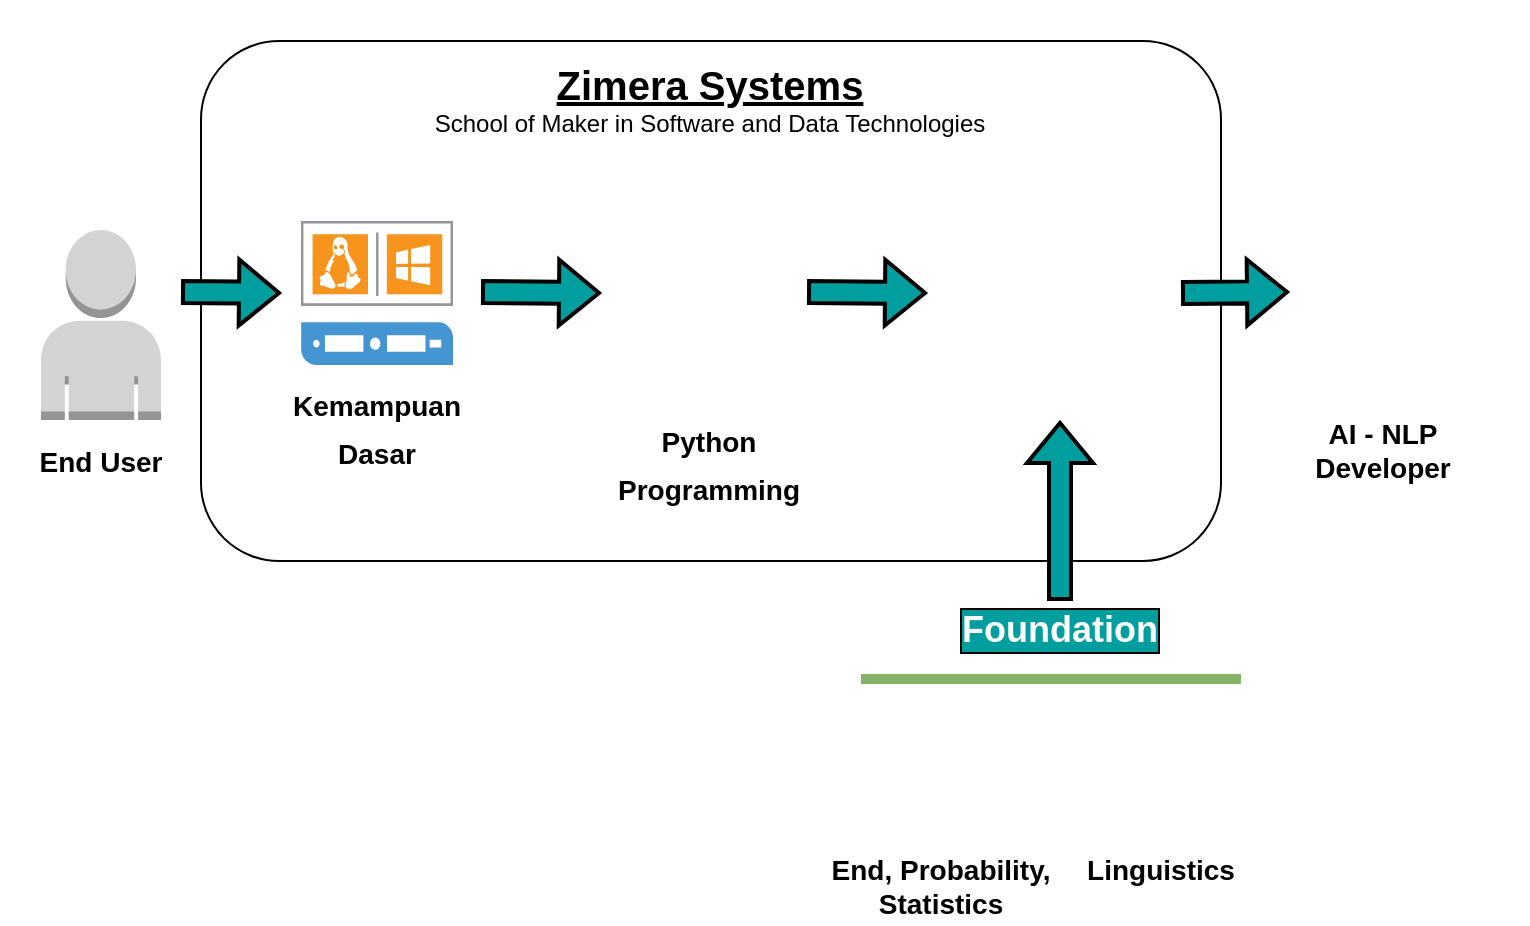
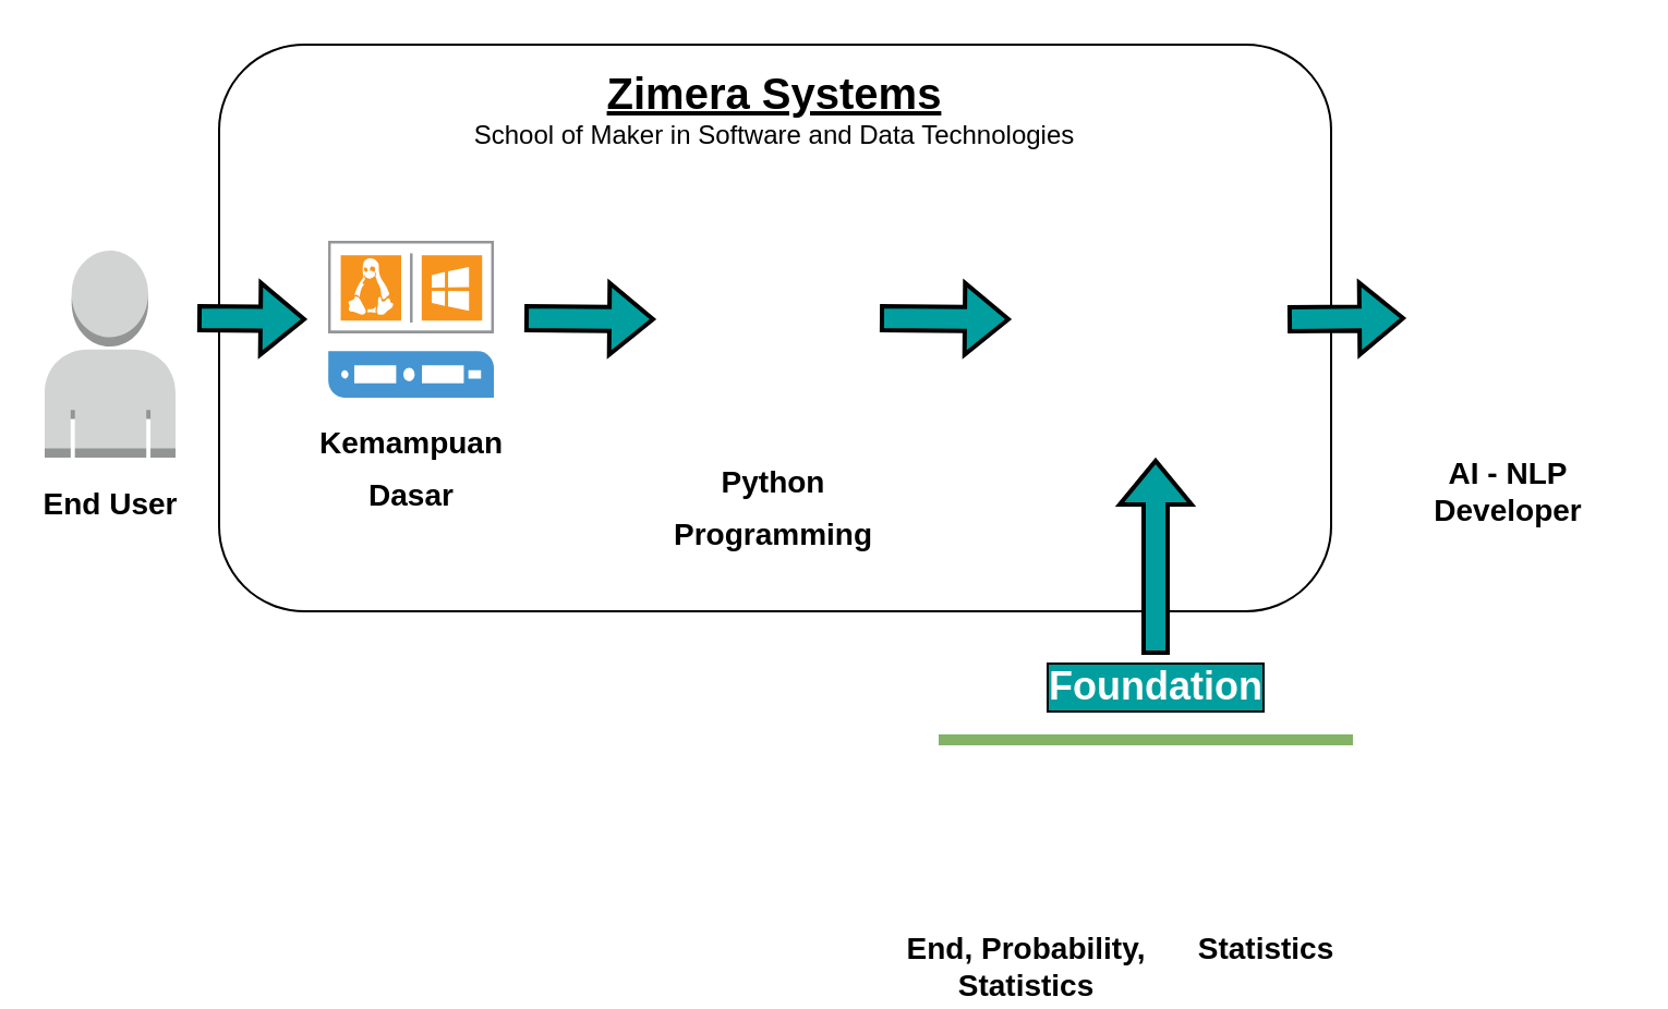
  <mxCell id="0" />
  <mxCell id="1" parent="0" />
  <mxCell id="2" value="&lt;b&gt;&lt;font style=&quot;font-size: 20px&quot;&gt;&lt;u&gt;Zimera Systems&lt;/u&gt;&lt;/font&gt;&lt;br&gt;&lt;/b&gt;School of Maker in Software and Data Technologies&lt;br&gt;&lt;br&gt;&lt;br&gt;&lt;br&gt;&lt;br&gt;&lt;br&gt;&lt;br&gt;&lt;br&gt;&lt;br&gt;&lt;br&gt;&lt;br&gt;&lt;br&gt;&lt;br&gt;&lt;br&gt;&lt;br&gt;" style="rounded=1;whiteSpace=wrap;html=1;" parent="1" vertex="1"><mxGeometry x="100" y="20" width="510" height="260" as="geometry" /></mxCell>
  <mxCell id="3" value="&lt;font style=&quot;font-size: 14px&quot;&gt;&lt;b&gt;End User&lt;/b&gt;&lt;/font&gt;" style="outlineConnect=0;dashed=0;verticalLabelPosition=bottom;verticalAlign=top;align=center;html=1;shape=mxgraph.aws3.user;fillColor=#D2D3D3;gradientColor=none;fontSize=20;" parent="1" vertex="1"><mxGeometry x="20" y="114.5" width="60" height="95" as="geometry" /></mxCell>
  <mxCell id="4" value="&lt;b style=&quot;font-size: 14px&quot;&gt;Kemampuan&lt;br&gt;Dasar&lt;/b&gt;" style="shadow=0;dashed=0;html=1;strokeColor=none;fillColor=#4495D1;labelPosition=center;verticalLabelPosition=bottom;verticalAlign=top;align=center;outlineConnect=0;shape=mxgraph.veeam.windows_linux_server;fontSize=20;" parent="1" vertex="1"><mxGeometry x="150" y="110" width="76" height="72" as="geometry" /></mxCell>
  <mxCell id="5" value="&lt;font style=&quot;font-size: 14px&quot;&gt;&lt;b&gt;Python &lt;br&gt;Programming&lt;/b&gt;&lt;/font&gt;" style="shape=image;html=1;verticalAlign=top;verticalLabelPosition=bottom;labelBackgroundColor=#ffffff;imageAspect=0;aspect=fixed;image=https://cdn4.iconfinder.com/data/icons/logos-and-brands/512/267_Python_logo-128.png;fontSize=20;" parent="1" vertex="1"><mxGeometry x="304" y="100.5" width="99" height="99" as="geometry" /></mxCell>
  <mxCell id="6" value="" style="shape=flexArrow;endArrow=classic;html=1;rounded=0;fontSize=20;strokeWidth=2;fillColor=#009E9E;" parent="1" edge="1"><mxGeometry width="50" height="50" relative="1" as="geometry"><mxPoint x="90" y="145.5" as="sourcePoint" /><mxPoint x="140" y="146" as="targetPoint" /></mxGeometry></mxCell>
  <mxCell id="7" value="" style="shape=flexArrow;endArrow=classic;html=1;rounded=0;fontSize=20;strokeWidth=2;fillColor=#009E9E;" parent="1" edge="1"><mxGeometry width="50" height="50" relative="1" as="geometry"><mxPoint x="240" y="145.5" as="sourcePoint" /><mxPoint x="300" y="146" as="targetPoint" /></mxGeometry></mxCell>
  <mxCell id="8" value="" style="shape=flexArrow;endArrow=classic;html=1;rounded=0;fontSize=20;strokeWidth=2;fillColor=#009E9E;" parent="1" edge="1"><mxGeometry width="50" height="50" relative="1" as="geometry"><mxPoint x="590" y="146" as="sourcePoint" /><mxPoint x="644" y="145.5" as="targetPoint" /></mxGeometry></mxCell>
  <mxCell id="9" value="" style="shape=flexArrow;endArrow=classic;html=1;rounded=0;fontSize=20;strokeWidth=2;fillColor=#009E9E;" parent="1" edge="1"><mxGeometry width="50" height="50" relative="1" as="geometry"><mxPoint x="403" y="145.5" as="sourcePoint" /><mxPoint x="463" y="146" as="targetPoint" /></mxGeometry></mxCell>
  <mxCell id="10" value="" style="shape=image;verticalLabelPosition=bottom;labelBackgroundColor=#ffffff;verticalAlign=top;aspect=fixed;imageAspect=0;image=https://upload.wikimedia.org/wikipedia/commons/thumb/8/88/SpaCy_logo.svg/1200px-SpaCy_logo.svg.png;" parent="1" vertex="1"><mxGeometry x="480" y="169.73" width="100" height="35.77" as="geometry" /></mxCell>
  <mxCell id="11" value="" style="shape=image;verticalLabelPosition=bottom;labelBackgroundColor=#ffffff;verticalAlign=top;aspect=fixed;imageAspect=0;image=https://textacy.readthedocs.io/en/latest/_static/textacy_logo.png;" parent="1" vertex="1"><mxGeometry x="470" y="100.5" width="120" height="77.54" as="geometry" /></mxCell>
- <mxCell id="12" value="&lt;font style=&quot;font-size: 14px&quot;&gt;&lt;b&gt;Linguistics&lt;/b&gt;&lt;/font&gt;" style="shape=image;html=1;verticalAlign=top;verticalLabelPosition=bottom;labelBackgroundColor=#ffffff;imageAspect=0;aspect=fixed;image=https://cdn2.iconfinder.com/data/icons/new-year-resolutions/64/resolutions-06-128.png" parent="1" vertex="1"><mxGeometry x="540" y="340" width="80" height="80" as="geometry" /></mxCell>
+ <mxCell id="12" value="&lt;font style=&quot;font-size: 14px&quot;&gt;&lt;b&gt;Statistics&lt;/b&gt;&lt;/font&gt;" style="shape=image;html=1;verticalAlign=top;verticalLabelPosition=bottom;labelBackgroundColor=#ffffff;imageAspect=0;aspect=fixed;image=https://cdn2.iconfinder.com/data/icons/new-year-resolutions/64/resolutions-06-128.png" parent="1" vertex="1"><mxGeometry x="540" y="340" width="80" height="80" as="geometry" /></mxCell>
  <mxCell id="13" value="" style="shape=flexArrow;endArrow=classic;html=1;rounded=0;fontSize=20;strokeWidth=2;fillColor=#009E9E;" parent="1" edge="1"><mxGeometry width="50" height="50" relative="1" as="geometry"><mxPoint x="529.5" y="300" as="sourcePoint" /><mxPoint x="529.5" y="210" as="targetPoint" /></mxGeometry></mxCell>
  <mxCell id="14" value="&lt;b&gt;AI - NLP&lt;br&gt;Developer&lt;/b&gt;" style="shape=image;html=1;verticalAlign=top;verticalLabelPosition=bottom;labelBackgroundColor=#ffffff;imageAspect=0;aspect=fixed;image=https://cdn4.iconfinder.com/data/icons/free-large-boss-icon-set/128/Admin.png;fontSize=14;" parent="1" vertex="1"><mxGeometry x="639" y="98" width="104" height="104" as="geometry" /></mxCell>
  <mxCell id="15" value="&lt;b&gt;&lt;font style=&quot;font-size: 14px&quot;&gt;End, Probability, &lt;br&gt;Statistics&lt;/font&gt;&lt;/b&gt;" style="shape=image;html=1;verticalAlign=top;verticalLabelPosition=bottom;labelBackgroundColor=#ffffff;imageAspect=0;aspect=fixed;image=https://cdn4.iconfinder.com/data/icons/general-office/91/General_Office_64-128.png" vertex="1" parent="1"><mxGeometry x="440" y="360" width="60" height="60" as="geometry" /></mxCell>
  <mxCell id="16" value="&lt;font style=&quot;font-size: 18px&quot;&gt;&lt;b&gt;Foundation&lt;/b&gt;&lt;/font&gt;" style="text;html=1;strokeColor=none;fillColor=none;align=center;verticalAlign=middle;whiteSpace=wrap;rounded=0;fontSize=14;labelBackgroundColor=#009E9E;labelBorderColor=default;fontColor=#FFFFFF;" vertex="1" parent="1"><mxGeometry x="490" y="290" width="80" height="50" as="geometry" /></mxCell>
  <mxCell id="17" value="" style="endArrow=none;html=1;rounded=1;fontSize=18;fontColor=#FFFFFF;strokeWidth=5;fillColor=#d5e8d4;strokeColor=#82b366;" edge="1" parent="1"><mxGeometry width="50" height="50" relative="1" as="geometry"><mxPoint x="430" y="339" as="sourcePoint" /><mxPoint x="620" y="339" as="targetPoint" /></mxGeometry></mxCell>
